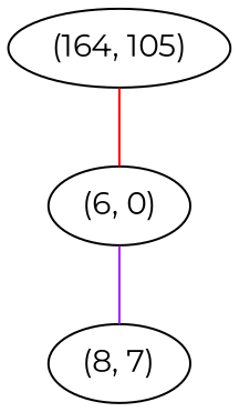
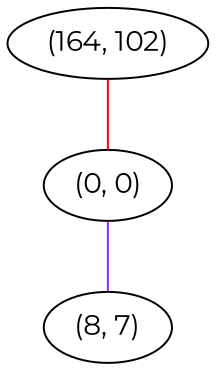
  graph {
    fontname=Montserrat
    node [fontname=Montserrat]
    edge [fontname=Montserrat]
-   "(0, 0)" [label="(6, 0)"]
+   "(0, 0)"
    "(8, 7)"
-   "(164, 105)"
+   "(164, 105)" [label="(164, 102)"]
    "(0, 0)" -- "(8, 7)" [color=purple weight=4]
    "(164, 105)" -- "(0, 0)" [color=red weight=1]
  }
